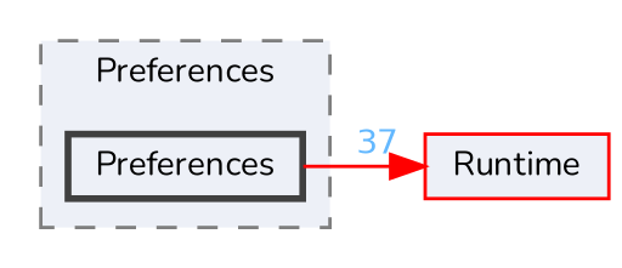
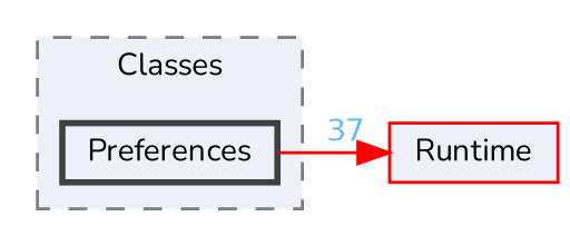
  digraph {
    compound=true
    rankdir=LR
    fontname=Nunito
    node [fillcolor="#edf0f7" fontname=Nunito fontsize=10 shape=box]
    n1 [color=grey25 height=0.2 label=Preferences style="filled,bold" width=0.4]
    n2 [color=red height=0.2 label=Runtime style=filled width=0.4]
    subgraph cluster_1 {
      bgcolor="#edf0f7"
      fontsize=10
-     label=Preferences
+     label=Classes
      pencolor=grey50
      style="filled,dashed"
      n1
    }
    n1 -> n2 [color=red fontcolor=steelblue1 fontname=Nunito fontsize=10 headlabel=37 labeldistance=1.5 labelfontname=Helvetica labelfontsize=10]
  }
